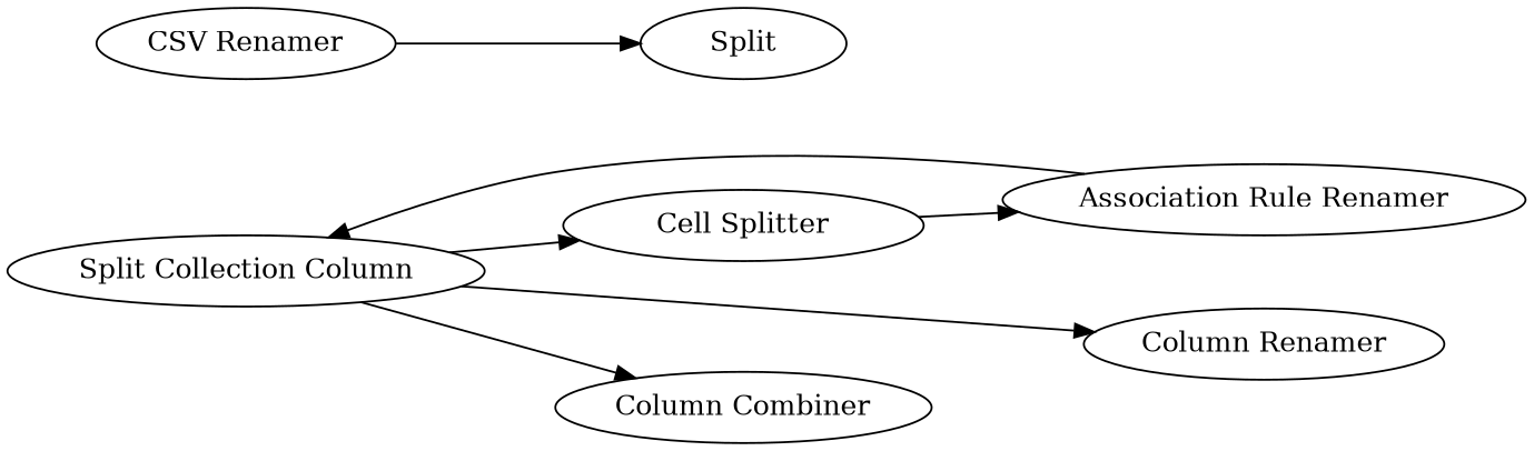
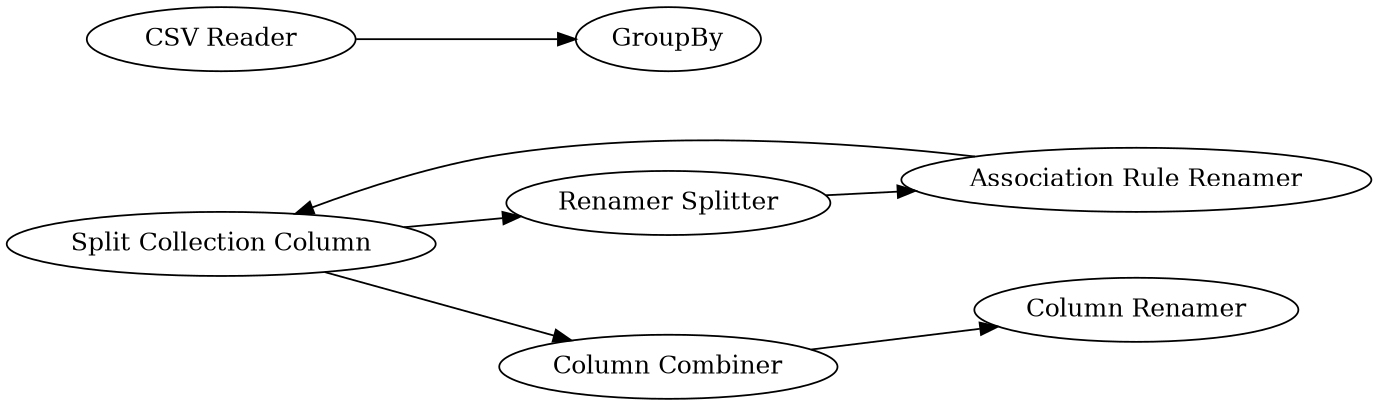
  digraph {
    rankdir=LR
    n1 [label="Column Renamer"]
    n2 [label="Association Rule Renamer"]
    n3 [label="Split Collection Column"]
    n4 [label="Column Combiner"]
-   n5 [label="Cell Splitter"]
-   n6 [label="CSV Renamer"]
-   n7 [label=Split]
+   n5 [label="Renamer Splitter"]
+   n6 [label="CSV Reader"]
+   n7 [label=GroupBy]
    n2 -> n3
    n3 -> n4
    n3 -> n5
-   n3 -> n1
+   n4 -> n1
    n5 -> n2
    n6 -> n7
  }
